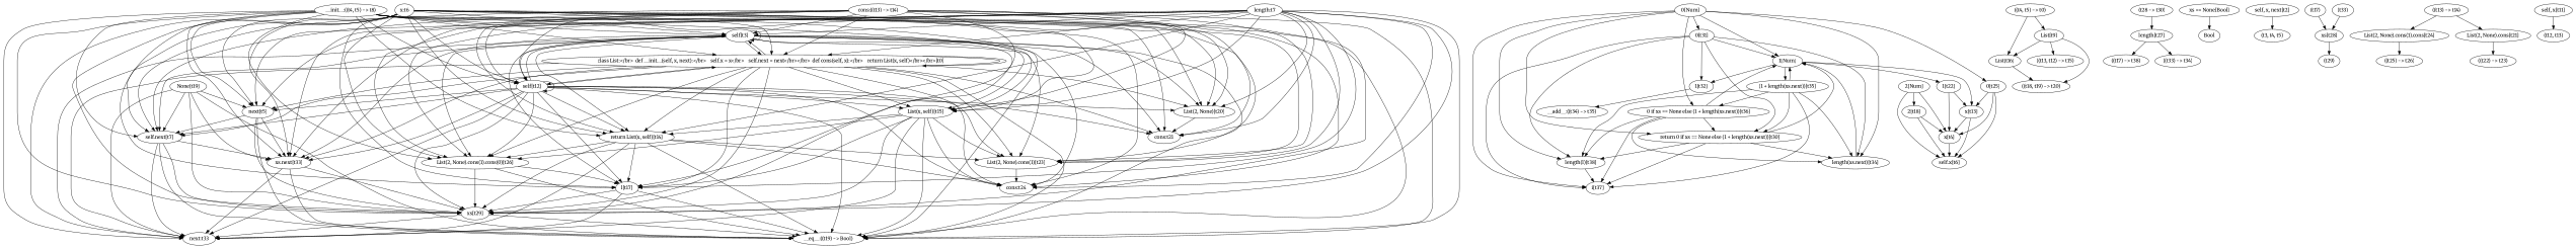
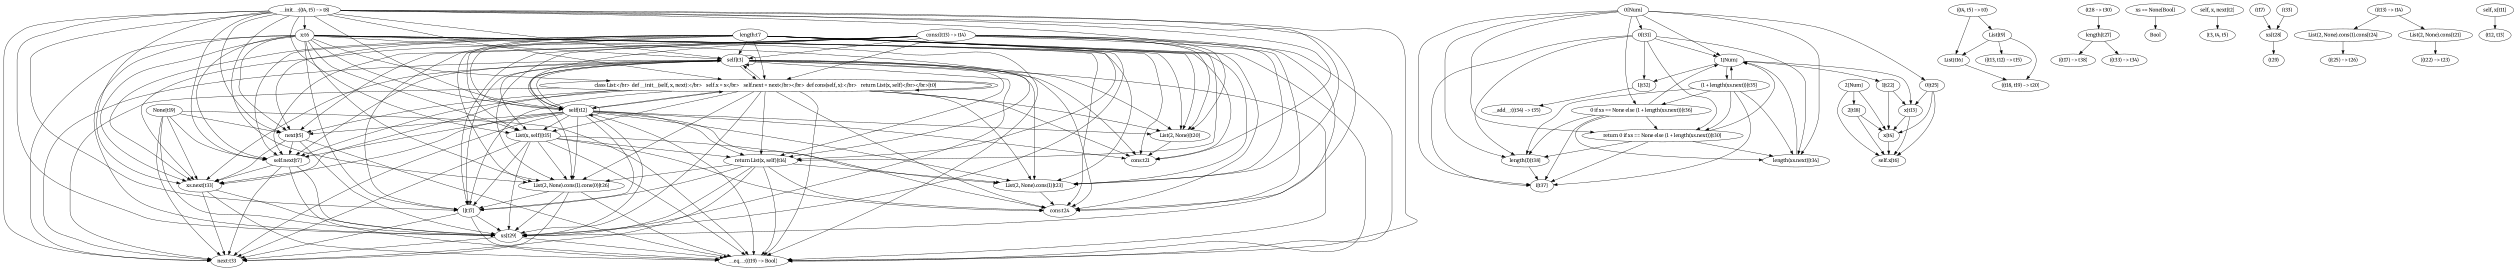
  digraph {
    fontname=Merriweather
    node [fontname=Merriweather]
    edge [fontname=Merriweather]
    "self[t3]"
    "class List:</br>  def __init__(self, x, next):</br>    self.x = x</br>    self.next = next</br></br>  def cons(self, x):</br>    return List(x, self)</br></br>[t0]"
    "self.next[t7]"
    "List(x, self)[t15]"
    "return List(x, self)[t14]"
    "self[t12]"
    "l[t17]"
    "List(2, None)[t20]"
    "List(2, None).cons(1).cons(0)[t26]"
    "List(2, None).cons(1)[t23]"
    "xs.next[t33]"
    "xs[t29]"
    "__eq__:((t19) -> Bool)"
    "next:t33"
    "cons:t21"
    "cons:t24"
    "next[t5]"
    "x[t13]"
    "self.x[t6]"
    "x[t4]"
    "1[t22]"
    "None[t19]"
    "List[t9]"
    "List[t16]"
    "((t13, t12) -> t15)"
    "((t18, t19) -> t20)"
    "0[t25]"
    "cons:((t13) -> t14)"
    "0 if xs == None else (1 + length(xs.next))[t36]"
    "length(xs.next)[t34]"
    "return 0 if xs == None else (1 + length(xs.next))[t30]"
    "length(l)[t38]"
    "i[t37]"
    "1[Num]"
    "1[t32]"
    "(1 + length(xs.next))[t35]"
    "x:t6"
    "__add__:((t34) -> t35)"
    n39 [label="length:t7"]
    "(t28 -> t30)"
    "length[t27]"
    "((t17) -> t38)"
    "((t33) -> t34)"
    "((t4, t5) -> t0)"
    "2[t18]"
    "__init__:((t4, t5) -> t8)"
    "0[t31]"
    "xs == None[Bool]"
    Bool
    "self, x, next[t2]"
    "(t3, t4, t5)"
    "(t17)"
    "xs[t28]"
    "(t29)"
    "List(2, None).cons(1).cons[t24]"
    "((t25) -> t26)"
    "0[Num]"
    "(t33)"
    "List(2, None).cons[t21]"
    "((t22) -> t23)"
    "self, x[t11]"
    "(t12, t13)"
    "2[Num]"
    "((t13) -> t14)"
    "self[t3]" -> "self[t3]"
    "self[t3]" -> "class List:</br>  def __init__(self, x, next):</br>    self.x = x</br>    self.next = next</br></br>  def cons(self, x):</br>    return List(x, self)</br></br>[t0]"
    "self[t3]" -> "self.next[t7]"
    "self[t3]" -> "List(x, self)[t15]"
    "self[t3]" -> "return List(x, self)[t14]"
    "self[t3]" -> "self[t12]"
    "self[t3]" -> "l[t17]"
    "self[t3]" -> "List(2, None)[t20]"
    "self[t3]" -> "List(2, None).cons(1).cons(0)[t26]"
    "self[t3]" -> "List(2, None).cons(1)[t23]"
    "self[t3]" -> "xs.next[t33]"
    "self[t3]" -> "xs[t29]"
    "self[t3]" -> "__eq__:((t19) -> Bool)"
    "self[t3]" -> "next:t33"
    "self[t3]" -> "cons:t21"
    "self[t3]" -> "cons:t24"
    "class List:</br>  def __init__(self, x, next):</br>    self.x = x</br>    self.next = next</br></br>  def cons(self, x):</br>    return List(x, self)</br></br>[t0]" -> "self[t3]"
    "class List:</br>  def __init__(self, x, next):</br>    self.x = x</br>    self.next = next</br></br>  def cons(self, x):</br>    return List(x, self)</br></br>[t0]" -> "class List:</br>  def __init__(self, x, next):</br>    self.x = x</br>    self.next = next</br></br>  def cons(self, x):</br>    return List(x, self)</br></br>[t0]"
    "class List:</br>  def __init__(self, x, next):</br>    self.x = x</br>    self.next = next</br></br>  def cons(self, x):</br>    return List(x, self)</br></br>[t0]" -> "self.next[t7]"
    "class List:</br>  def __init__(self, x, next):</br>    self.x = x</br>    self.next = next</br></br>  def cons(self, x):</br>    return List(x, self)</br></br>[t0]" -> "List(x, self)[t15]"
    "class List:</br>  def __init__(self, x, next):</br>    self.x = x</br>    self.next = next</br></br>  def cons(self, x):</br>    return List(x, self)</br></br>[t0]" -> "return List(x, self)[t14]"
    "class List:</br>  def __init__(self, x, next):</br>    self.x = x</br>    self.next = next</br></br>  def cons(self, x):</br>    return List(x, self)</br></br>[t0]" -> "self[t12]"
    "class List:</br>  def __init__(self, x, next):</br>    self.x = x</br>    self.next = next</br></br>  def cons(self, x):</br>    return List(x, self)</br></br>[t0]" -> "l[t17]"
    "class List:</br>  def __init__(self, x, next):</br>    self.x = x</br>    self.next = next</br></br>  def cons(self, x):</br>    return List(x, self)</br></br>[t0]" -> "List(2, None)[t20]"
    "class List:</br>  def __init__(self, x, next):</br>    self.x = x</br>    self.next = next</br></br>  def cons(self, x):</br>    return List(x, self)</br></br>[t0]" -> "List(2, None).cons(1).cons(0)[t26]"
    "class List:</br>  def __init__(self, x, next):</br>    self.x = x</br>    self.next = next</br></br>  def cons(self, x):</br>    return List(x, self)</br></br>[t0]" -> "List(2, None).cons(1)[t23]"
    "class List:</br>  def __init__(self, x, next):</br>    self.x = x</br>    self.next = next</br></br>  def cons(self, x):</br>    return List(x, self)</br></br>[t0]" -> "xs.next[t33]"
    "class List:</br>  def __init__(self, x, next):</br>    self.x = x</br>    self.next = next</br></br>  def cons(self, x):</br>    return List(x, self)</br></br>[t0]" -> "xs[t29]"
    "class List:</br>  def __init__(self, x, next):</br>    self.x = x</br>    self.next = next</br></br>  def cons(self, x):</br>    return List(x, self)</br></br>[t0]" -> "__eq__:((t19) -> Bool)"
    "class List:</br>  def __init__(self, x, next):</br>    self.x = x</br>    self.next = next</br></br>  def cons(self, x):</br>    return List(x, self)</br></br>[t0]" -> "next:t33"
    "class List:</br>  def __init__(self, x, next):</br>    self.x = x</br>    self.next = next</br></br>  def cons(self, x):</br>    return List(x, self)</br></br>[t0]" -> "cons:t21"
    "class List:</br>  def __init__(self, x, next):</br>    self.x = x</br>    self.next = next</br></br>  def cons(self, x):</br>    return List(x, self)</br></br>[t0]" -> "cons:t24"
    "class List:</br>  def __init__(self, x, next):</br>    self.x = x</br>    self.next = next</br></br>  def cons(self, x):</br>    return List(x, self)</br></br>[t0]" -> "next[t5]"
    "self.next[t7]" -> "xs.next[t33]"
    "self.next[t7]" -> "xs[t29]"
    "self.next[t7]" -> "__eq__:((t19) -> Bool)"
    "self.next[t7]" -> "next:t33"
    "List(x, self)[t15]" -> "return List(x, self)[t14]"
    "List(x, self)[t15]" -> "l[t17]"
    "List(x, self)[t15]" -> "List(2, None).cons(1).cons(0)[t26]"
    "List(x, self)[t15]" -> "List(2, None).cons(1)[t23]"
    "List(x, self)[t15]" -> "xs[t29]"
    "List(x, self)[t15]" -> "__eq__:((t19) -> Bool)"
    "List(x, self)[t15]" -> "next:t33"
    "List(x, self)[t15]" -> "cons:t24"
    "return List(x, self)[t14]" -> "l[t17]"
    "return List(x, self)[t14]" -> "List(2, None).cons(1).cons(0)[t26]"
    "return List(x, self)[t14]" -> "List(2, None).cons(1)[t23]"
    "return List(x, self)[t14]" -> "xs[t29]"
    "return List(x, self)[t14]" -> "__eq__:((t19) -> Bool)"
    "return List(x, self)[t14]" -> "next:t33"
    "return List(x, self)[t14]" -> "cons:t24"
    "self[t12]" -> "self[t3]"
    "self[t12]" -> "class List:</br>  def __init__(self, x, next):</br>    self.x = x</br>    self.next = next</br></br>  def cons(self, x):</br>    return List(x, self)</br></br>[t0]"
    "self[t12]" -> "self.next[t7]"
    "self[t12]" -> "List(x, self)[t15]"
    "self[t12]" -> "return List(x, self)[t14]"
    "self[t12]" -> "self[t12]"
    "self[t12]" -> "l[t17]"
    "self[t12]" -> "List(2, None)[t20]"
    "self[t12]" -> "List(2, None).cons(1).cons(0)[t26]"
    "self[t12]" -> "List(2, None).cons(1)[t23]"
    "self[t12]" -> "xs.next[t33]"
    "self[t12]" -> "xs[t29]"
    "self[t12]" -> "__eq__:((t19) -> Bool)"
    "self[t12]" -> "next:t33"
    "self[t12]" -> "cons:t21"
    "self[t12]" -> "cons:t24"
    "self[t12]" -> "next[t5]"
    "l[t17]" -> "xs[t29]"
    "l[t17]" -> "__eq__:((t19) -> Bool)"
    "l[t17]" -> "next:t33"
    "List(2, None)[t20]" -> "cons:t21"
    "List(2, None).cons(1).cons(0)[t26]" -> "l[t17]"
    "List(2, None).cons(1).cons(0)[t26]" -> "xs[t29]"
    "List(2, None).cons(1).cons(0)[t26]" -> "__eq__:((t19) -> Bool)"
+   "List(2, None).cons(1).cons(0)[t26]" -> "next:t33"
    "List(2, None).cons(1)[t23]" -> "cons:t24"
    "xs.next[t33]" -> "xs[t29]"
    "xs.next[t33]" -> "__eq__:((t19) -> Bool)"
    "xs.next[t33]" -> "next:t33"
    "xs[t29]" -> "__eq__:((t19) -> Bool)"
    "xs[t29]" -> "next:t33"
    "next[t5]" -> "self.next[t7]"
    "next[t5]" -> "xs.next[t33]"
    "next[t5]" -> "xs[t29]"
    "next[t5]" -> "__eq__:((t19) -> Bool)"
    "x[t13]" -> "self.x[t6]"
    "x[t13]" -> "x[t4]"
    "x[t4]" -> "self.x[t6]"
    "1[t22]" -> "x[t13]"
    "1[t22]" -> "x[t4]"
    "None[t19]" -> "self.next[t7]"
    "None[t19]" -> "xs.next[t33]"
    "None[t19]" -> "xs[t29]"
    "None[t19]" -> "__eq__:((t19) -> Bool)"
    "None[t19]" -> "next:t33"
    "None[t19]" -> "next[t5]"
    "List[t9]" -> "List[t16]"
    "List[t9]" -> "((t13, t12) -> t15)"
    "List[t9]" -> "((t18, t19) -> t20)"
    "List[t16]" -> "((t18, t19) -> t20)"
    "0[t25]" -> "x[t13]"
    "0[t25]" -> "self.x[t6]"
    "0[t25]" -> "x[t4]"
    "cons:((t13) -> t14)" -> "self[t3]"
    "cons:((t13) -> t14)" -> "class List:</br>  def __init__(self, x, next):</br>    self.x = x</br>    self.next = next</br></br>  def cons(self, x):</br>    return List(x, self)</br></br>[t0]"
    "cons:((t13) -> t14)" -> "self.next[t7]"
-   "cons:((t13) -> t14)" -> "List(x, self)[t15]"
+   "cons:((t13) -> t14)" -> "cons:t24"
    "cons:((t13) -> t14)" -> "return List(x, self)[t14]"
    "cons:((t13) -> t14)" -> "self[t12]"
    "cons:((t13) -> t14)" -> "l[t17]"
    "cons:((t13) -> t14)" -> "List(2, None)[t20]"
    "cons:((t13) -> t14)" -> "List(2, None).cons(1).cons(0)[t26]"
    "cons:((t13) -> t14)" -> "List(2, None).cons(1)[t23]"
    "cons:((t13) -> t14)" -> "xs.next[t33]"
    "cons:((t13) -> t14)" -> "xs[t29]"
    "cons:((t13) -> t14)" -> "__eq__:((t19) -> Bool)"
    "cons:((t13) -> t14)" -> "next[t5]"
    "0 if xs == None else (1 + length(xs.next))[t36]" -> "length(xs.next)[t34]"
    "0 if xs == None else (1 + length(xs.next))[t36]" -> "return 0 if xs == None else (1 + length(xs.next))[t30]"
    "0 if xs == None else (1 + length(xs.next))[t36]" -> "length(l)[t38]"
    "0 if xs == None else (1 + length(xs.next))[t36]" -> "i[t37]"
    "0 if xs == None else (1 + length(xs.next))[t36]" -> "1[Num]"
    "length(xs.next)[t34]" -> "1[Num]"
    "return 0 if xs == None else (1 + length(xs.next))[t30]" -> "length(xs.next)[t34]"
    "return 0 if xs == None else (1 + length(xs.next))[t30]" -> "length(l)[t38]"
    "return 0 if xs == None else (1 + length(xs.next))[t30]" -> "i[t37]"
    "return 0 if xs == None else (1 + length(xs.next))[t30]" -> "1[Num]"
    "length(l)[t38]" -> "i[t37]"
    "1[Num]" -> "x[t13]"
    "1[Num]" -> "1[t22]"
    "1[Num]" -> "1[t32]"
    "1[Num]" -> "(1 + length(xs.next))[t35]"
    "1[t32]" -> "__add__:((t34) -> t35)"
    "(1 + length(xs.next))[t35]" -> "0 if xs == None else (1 + length(xs.next))[t36]"
    "(1 + length(xs.next))[t35]" -> "length(xs.next)[t34]"
    "(1 + length(xs.next))[t35]" -> "return 0 if xs == None else (1 + length(xs.next))[t30]"
    "(1 + length(xs.next))[t35]" -> "length(l)[t38]"
    "(1 + length(xs.next))[t35]" -> "i[t37]"
    "(1 + length(xs.next))[t35]" -> "1[Num]"
    "x:t6" -> "self[t3]"
    "x:t6" -> "class List:</br>  def __init__(self, x, next):</br>    self.x = x</br>    self.next = next</br></br>  def cons(self, x):</br>    return List(x, self)</br></br>[t0]"
    "x:t6" -> "self.next[t7]"
    "x:t6" -> "List(x, self)[t15]"
    "x:t6" -> "return List(x, self)[t14]"
    "x:t6" -> "self[t12]"
    "x:t6" -> "l[t17]"
    "x:t6" -> "List(2, None)[t20]"
    "x:t6" -> "List(2, None).cons(1).cons(0)[t26]"
    "x:t6" -> "List(2, None).cons(1)[t23]"
    "x:t6" -> "xs.next[t33]"
    "x:t6" -> "xs[t29]"
    "x:t6" -> "__eq__:((t19) -> Bool)"
    "x:t6" -> "next:t33"
    "x:t6" -> "cons:t21"
    "x:t6" -> "cons:t24"
    "x:t6" -> "next[t5]"
    n39 -> "self[t3]"
    n39 -> "class List:</br>  def __init__(self, x, next):</br>    self.x = x</br>    self.next = next</br></br>  def cons(self, x):</br>    return List(x, self)</br></br>[t0]"
    n39 -> "self.next[t7]"
    n39 -> "List(x, self)[t15]"
    n39 -> "return List(x, self)[t14]"
    n39 -> "self[t12]"
    n39 -> "l[t17]"
    n39 -> "List(2, None)[t20]"
    n39 -> "List(2, None).cons(1).cons(0)[t26]"
    n39 -> "List(2, None).cons(1)[t23]"
    n39 -> "xs.next[t33]"
    n39 -> "xs[t29]"
    n39 -> "__eq__:((t19) -> Bool)"
    n39 -> "cons:t21"
    n39 -> "cons:t24"
    n39 -> "next[t5]"
    "(t28 -> t30)" -> "length[t27]"
    "length[t27]" -> "((t17) -> t38)"
    "length[t27]" -> "((t33) -> t34)"
    "((t4, t5) -> t0)" -> "List[t9]"
    "((t4, t5) -> t0)" -> "List[t16]"
    "2[t18]" -> "self.x[t6]"
    "2[t18]" -> "x[t4]"
    "__init__:((t4, t5) -> t8)" -> "self[t3]"
    "__init__:((t4, t5) -> t8)" -> "class List:</br>  def __init__(self, x, next):</br>    self.x = x</br>    self.next = next</br></br>  def cons(self, x):</br>    return List(x, self)</br></br>[t0]"
    "__init__:((t4, t5) -> t8)" -> "self.next[t7]"
    "__init__:((t4, t5) -> t8)" -> "List(x, self)[t15]"
-   "__init__:((t4, t5) -> t8)" -> "return List(x, self)[t14]"
+   "__init__:((t4, t5) -> t8)" -> "x:t6"
    "__init__:((t4, t5) -> t8)" -> "self[t12]"
    "__init__:((t4, t5) -> t8)" -> "l[t17]"
    "__init__:((t4, t5) -> t8)" -> "List(2, None)[t20]"
    "__init__:((t4, t5) -> t8)" -> "List(2, None).cons(1).cons(0)[t26]"
    "__init__:((t4, t5) -> t8)" -> "List(2, None).cons(1)[t23]"
    "__init__:((t4, t5) -> t8)" -> "xs.next[t33]"
    "__init__:((t4, t5) -> t8)" -> "xs[t29]"
    "__init__:((t4, t5) -> t8)" -> "__eq__:((t19) -> Bool)"
    "__init__:((t4, t5) -> t8)" -> "next:t33"
    "__init__:((t4, t5) -> t8)" -> "cons:t21"
    "__init__:((t4, t5) -> t8)" -> "cons:t24"
    "__init__:((t4, t5) -> t8)" -> "next[t5]"
    "0[t31]" -> "length(xs.next)[t34]"
    "0[t31]" -> "return 0 if xs == None else (1 + length(xs.next))[t30]"
    "0[t31]" -> "length(l)[t38]"
    "0[t31]" -> "i[t37]"
    "0[t31]" -> "1[Num]"
    "0[t31]" -> "1[t32]"
    "xs == None[Bool]" -> Bool
    "self, x, next[t2]" -> "(t3, t4, t5)"
    "(t17)" -> "xs[t28]"
    "xs[t28]" -> "(t29)"
    "List(2, None).cons(1).cons[t24]" -> "((t25) -> t26)"
    "0[Num]" -> "0[t25]"
    "0[Num]" -> "0 if xs == None else (1 + length(xs.next))[t36]"
    "0[Num]" -> "length(xs.next)[t34]"
    "0[Num]" -> "return 0 if xs == None else (1 + length(xs.next))[t30]"
    "0[Num]" -> "length(l)[t38]"
    "0[Num]" -> "i[t37]"
    "0[Num]" -> "1[Num]"
    "0[Num]" -> "0[t31]"
    "(t33)" -> "xs[t28]"
    "List(2, None).cons[t21]" -> "((t22) -> t23)"
    "self, x[t11]" -> "(t12, t13)"
    "2[Num]" -> "self.x[t6]"
    "2[Num]" -> "x[t4]"
    "2[Num]" -> "2[t18]"
    "((t13) -> t14)" -> "List(2, None).cons(1).cons[t24]"
    "((t13) -> t14)" -> "List(2, None).cons[t21]"
  }
